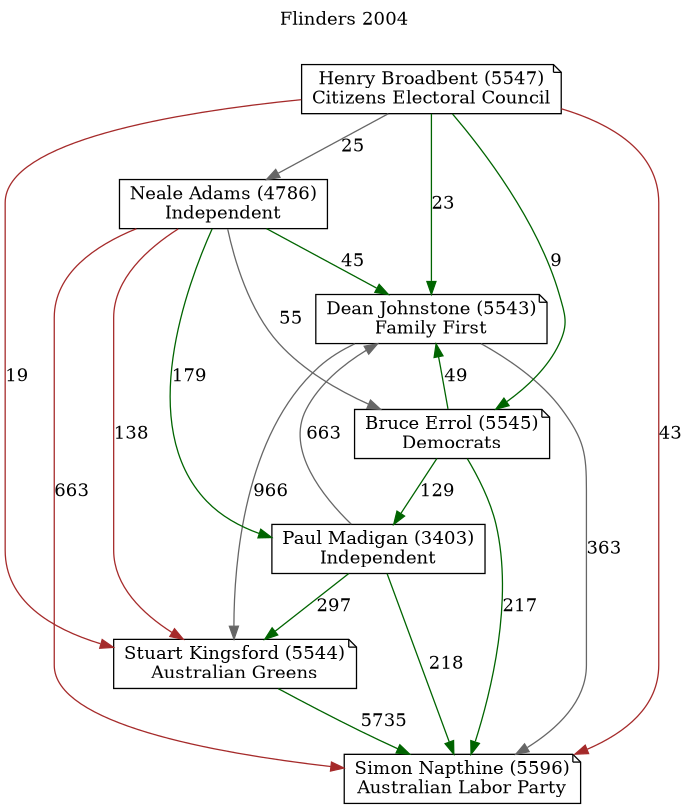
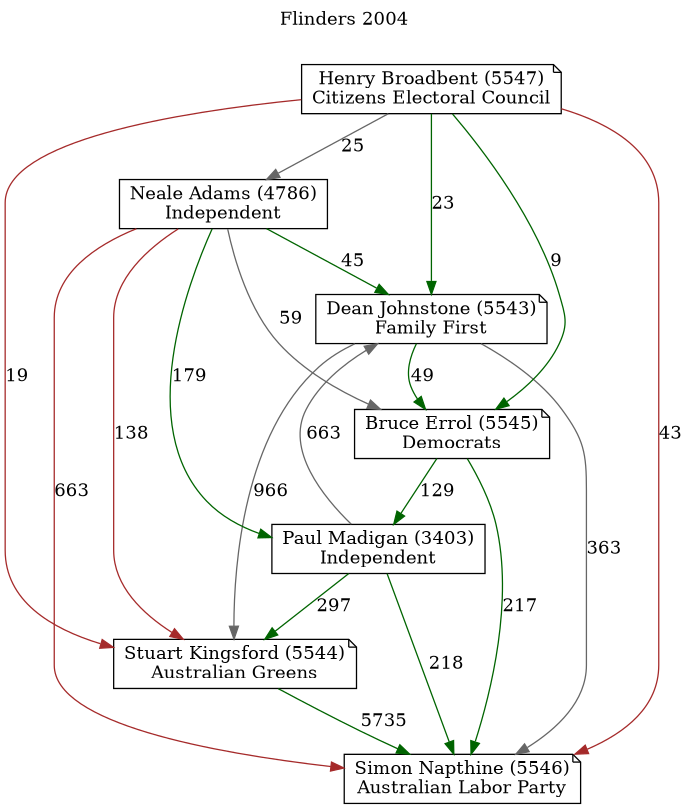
  digraph {
    label="Flinders 2004"
    labelloc=t
    mclimit=10
    node [shape=note]
    edge [color=darkgreen]
-   n1 [label="Simon Napthine (5596)\nAustralian Labor Party"]
+   n1 [label="Simon Napthine (5546)\nAustralian Labor Party"]
    n2 [label="Stuart Kingsford (5544)\nAustralian Greens"]
    n3 [label="Dean Johnstone (5543)\nFamily First"]
    n4 [label="Paul Madigan (3403)\nIndependent" shape=box]
    n5 [label="Bruce Errol (5545)\nDemocrats"]
    n6 [label="Neale Adams (4786)\nIndependent" shape=box]
    n7 [label="Henry Broadbent (5547)\nCitizens Electoral Council"]
    n2 -> n1 [label=5735]
    n3 -> n1 [color=gray40 label=363]
    n3 -> n2 [color=gray40 label=966]
    n4 -> n1 [label=218]
    n4 -> n2 [label=297]
    n4 -> n3 [color=gray40 label=663]
    n5 -> n1 [label=217]
-   n5 -> n3 [label=49]
+   n3 -> n5 [label=49]
    n5 -> n4 [label=129]
    n6 -> n1 [color=brown label=663]
    n6 -> n2 [color=brown label=138]
    n6 -> n3 [label=45]
    n6 -> n4 [label=179]
-   n6 -> n5 [color=gray40 label=55]
+   n6 -> n5 [color=gray40 label=59]
    n7 -> n1 [color=brown label=43]
    n7 -> n2 [color=brown label=19]
    n7 -> n3 [label=23]
    n7 -> n5 [label=9]
    n7 -> n6 [color=gray40 label=25]
  }
